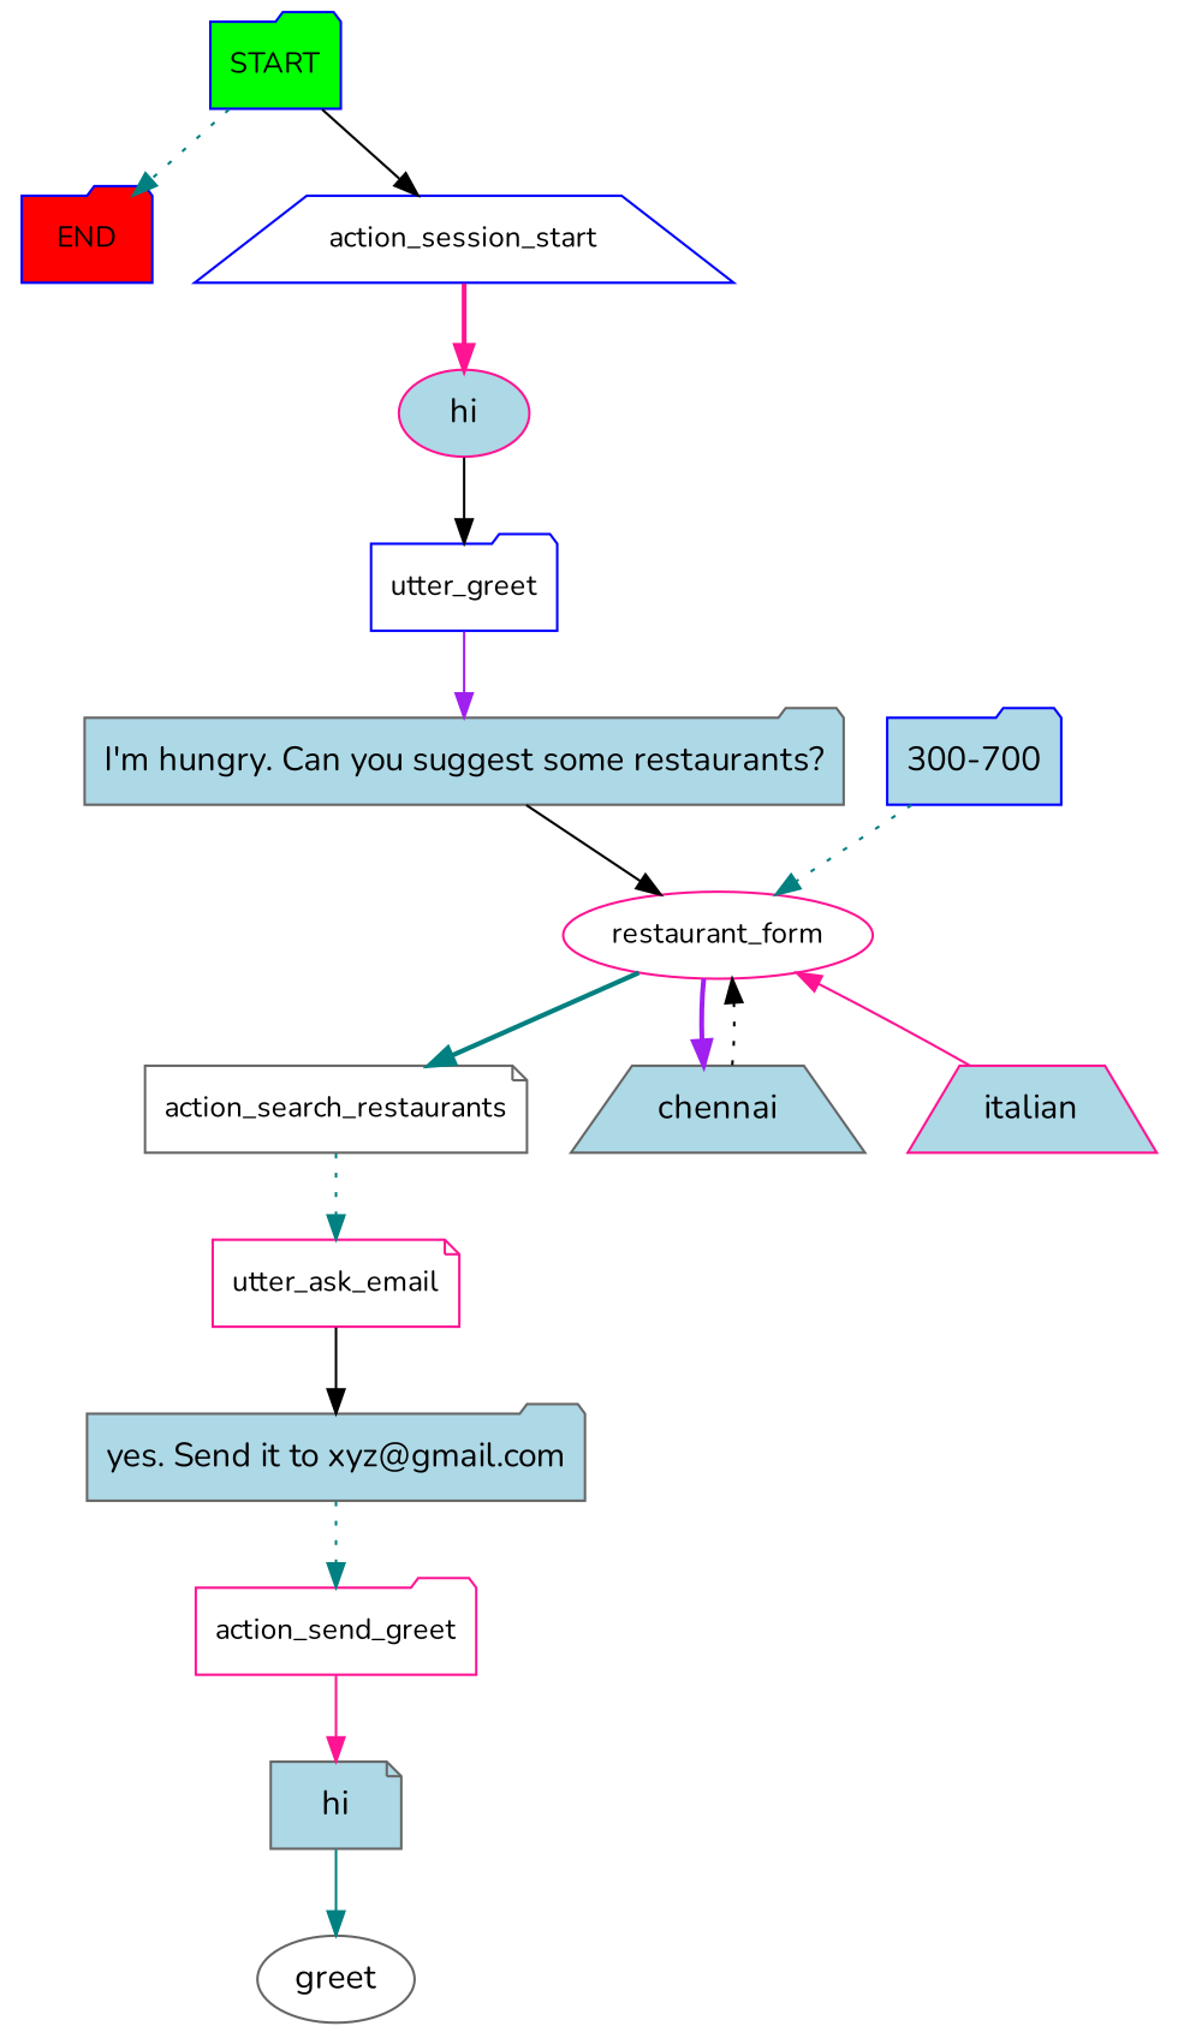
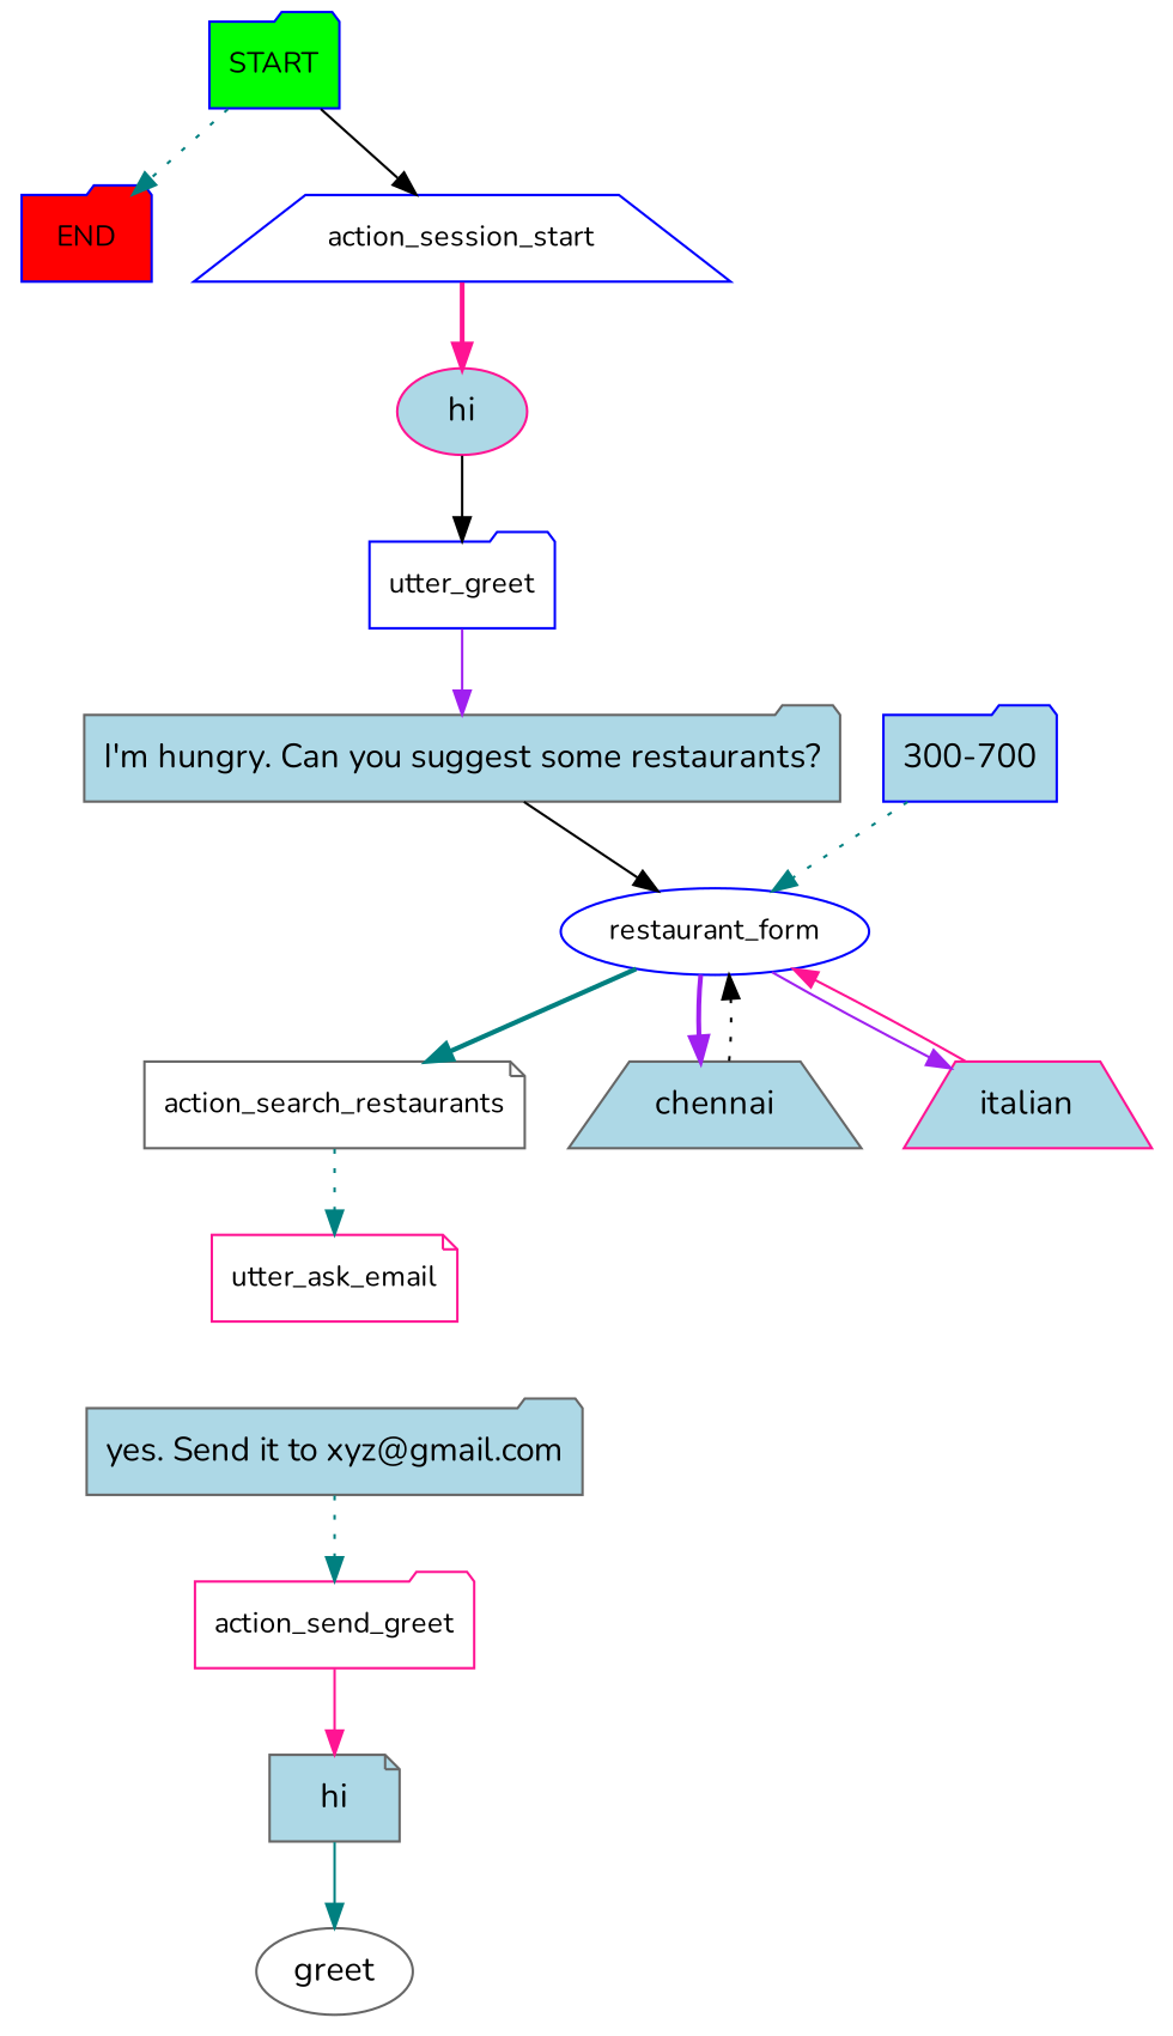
  digraph {
    fontname=Nunito
    node [color=blue fontname=Nunito shape=folder style=filled]
    edge [color=teal fontname=Nunito style=solid]
    n1 [fillcolor=green fontsize=12 label=START]
    n2 [fillcolor=red fontsize=12 label=END]
    n3 [fontsize=12 label=action_session_start shape=trapezium style=""]
    n4 [color=deeppink fillcolor=lightblue label=hi shape=ellipse]
    n5 [fontsize=12 label=utter_greet style=""]
    n6 [color=gray40 fillcolor=lightblue label="I'm hungry. Can you suggest some restaurants?"]
-   n7 [color=deeppink fontsize=12 label=restaurant_form shape=ellipse style=""]
+   n7 [fontsize=12 label=restaurant_form shape=ellipse style=""]
    n8 [color=gray40 fontsize=12 label=action_search_restaurants shape=note style=""]
    n9 [color=gray40 fillcolor=lightblue label=chennai shape=trapezium]
    n10 [color=deeppink fillcolor=lightblue label=italian shape=trapezium]
    n11 [color=deeppink fontsize=12 label=utter_ask_email shape=note style=""]
    n12 [fillcolor=lightblue label="300-700"]
    n13 [color=gray40 fillcolor=lightblue label="yes. Send it to xyz@gmail.com"]
    n14 [color=deeppink fontsize=12 label=action_send_greet style=""]
    n15 [color=gray40 fillcolor=lightblue label=hi shape=note]
    n16 [color=gray40 label=greet shape=ellipse style=""]
    n1 -> n2 [style=dotted]
    n1 -> n3 [color=black]
    n3 -> n4 [color=deeppink style=bold]
    n4 -> n5 [color=black]
    n5 -> n6 [color=purple]
    n6 -> n7 [color=black]
    n7 -> n8 [style=bold]
    n7 -> n9 [color=purple style=bold]
+   n7 -> n10 [color=purple]
    n8 -> n11 [style=dotted]
    n9 -> n7 [color=black style=dotted]
    n10 -> n7 [color=deeppink]
-   n11 -> n13 [color=black]
    n12 -> n7 [style=dotted]
    n13 -> n14 [style=dotted]
    n14 -> n15 [color=deeppink]
    n15 -> n16
  }
